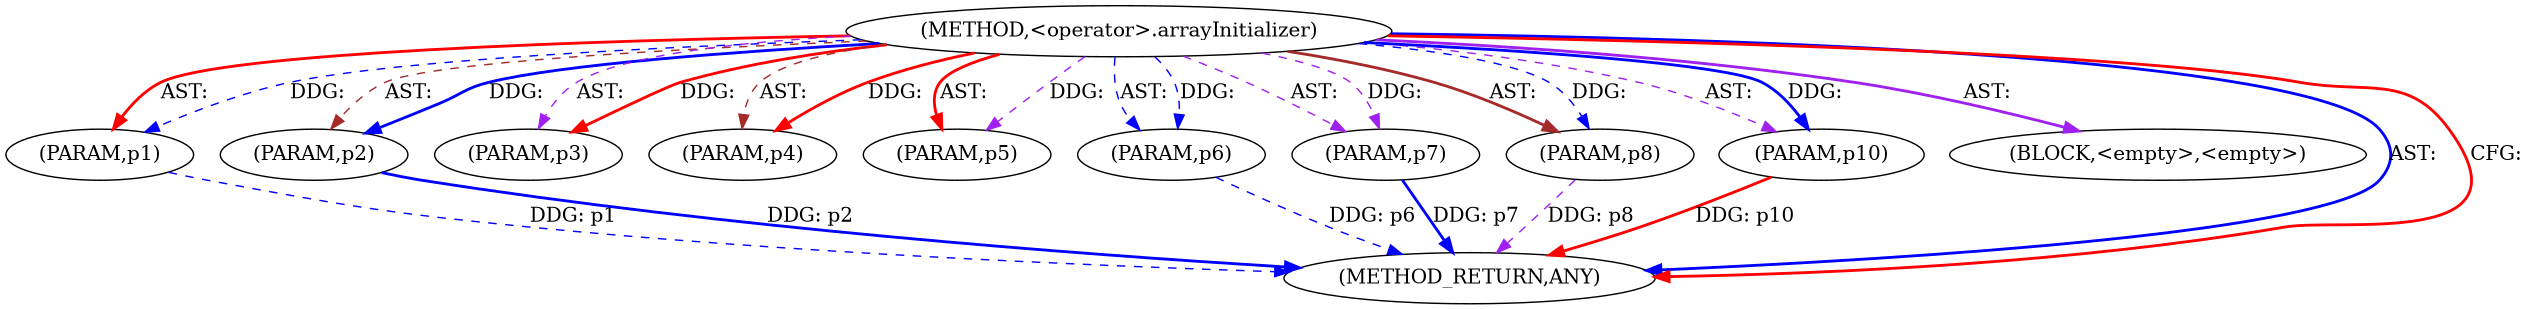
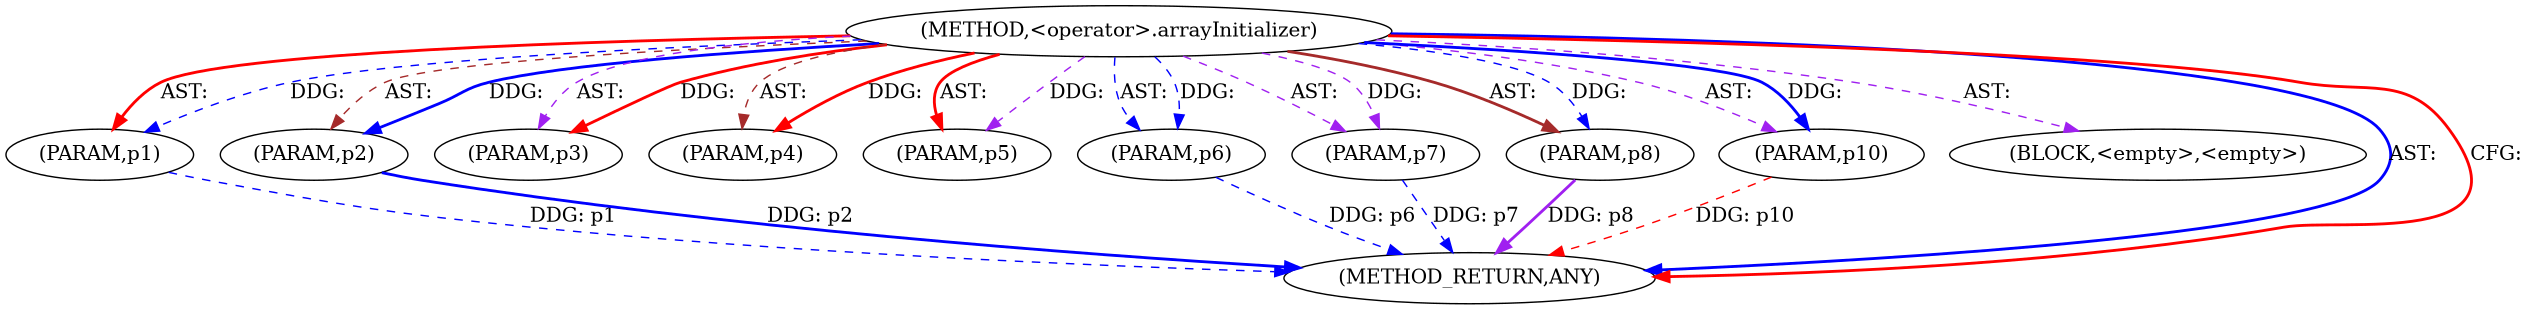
  digraph {
    edge [color=blue style=dashed]
    n1 [label=<(METHOD,&lt;operator&gt;.arrayInitializer)>]
    n2 [label=<(PARAM,p1)>]
    n3 [label=<(PARAM,p2)>]
    n4 [label=<(PARAM,p3)>]
    n5 [label=<(PARAM,p4)>]
    n6 [label=<(PARAM,p5)>]
    n7 [label=<(PARAM,p6)>]
    n8 [label=<(PARAM,p7)>]
    n9 [label=<(PARAM,p8)>]
    n10 [label=<(PARAM,p10)>]
    n11 [label=<(BLOCK,&lt;empty&gt;,&lt;empty&gt;)>]
    n12 [label=<(METHOD_RETURN,ANY)>]
    n1 -> n2 [color=red label="AST: " style=bold]
    n1 -> n2 [label="DDG: "]
    n1 -> n3 [color=brown label="AST: "]
    n1 -> n3 [label="DDG: " style=bold]
    n1 -> n4 [color=purple label="AST: "]
    n1 -> n4 [color=red label="DDG: " style=bold]
    n1 -> n5 [color=brown label="AST: "]
    n1 -> n5 [color=red label="DDG: " style=bold]
    n1 -> n6 [color=red label="AST: " style=bold]
    n1 -> n6 [color=purple label="DDG: "]
    n1 -> n7 [label="AST: "]
    n1 -> n7 [label="DDG: "]
    n1 -> n8 [color=purple label="AST: "]
    n1 -> n8 [color=purple label="DDG: "]
    n1 -> n9 [color=brown label="AST: " style=bold]
    n1 -> n9 [label="DDG: "]
    n1 -> n10 [color=purple label="AST: "]
    n1 -> n10 [label="DDG: " style=bold]
-   n1 -> n11 [color=purple label="AST: " style=bold]
+   n1 -> n11 [color=purple label="AST: "]
    n1 -> n12 [label="AST: " style=bold]
    n1 -> n12 [color=red label="CFG: " style=bold]
    n2 -> n12 [label="DDG: p1"]
    n3 -> n12 [label="DDG: p2" style=bold]
    n7 -> n12 [label="DDG: p6"]
-   n8 -> n12 [label="DDG: p7" style=bold]
-   n9 -> n12 [color=purple label="DDG: p8"]
-   n10 -> n12 [color=red label="DDG: p10" style=bold]
+   n8 -> n12 [label="DDG: p7"]
+   n9 -> n12 [color=purple label="DDG: p8" style=bold]
+   n10 -> n12 [color=red label="DDG: p10"]
  }
